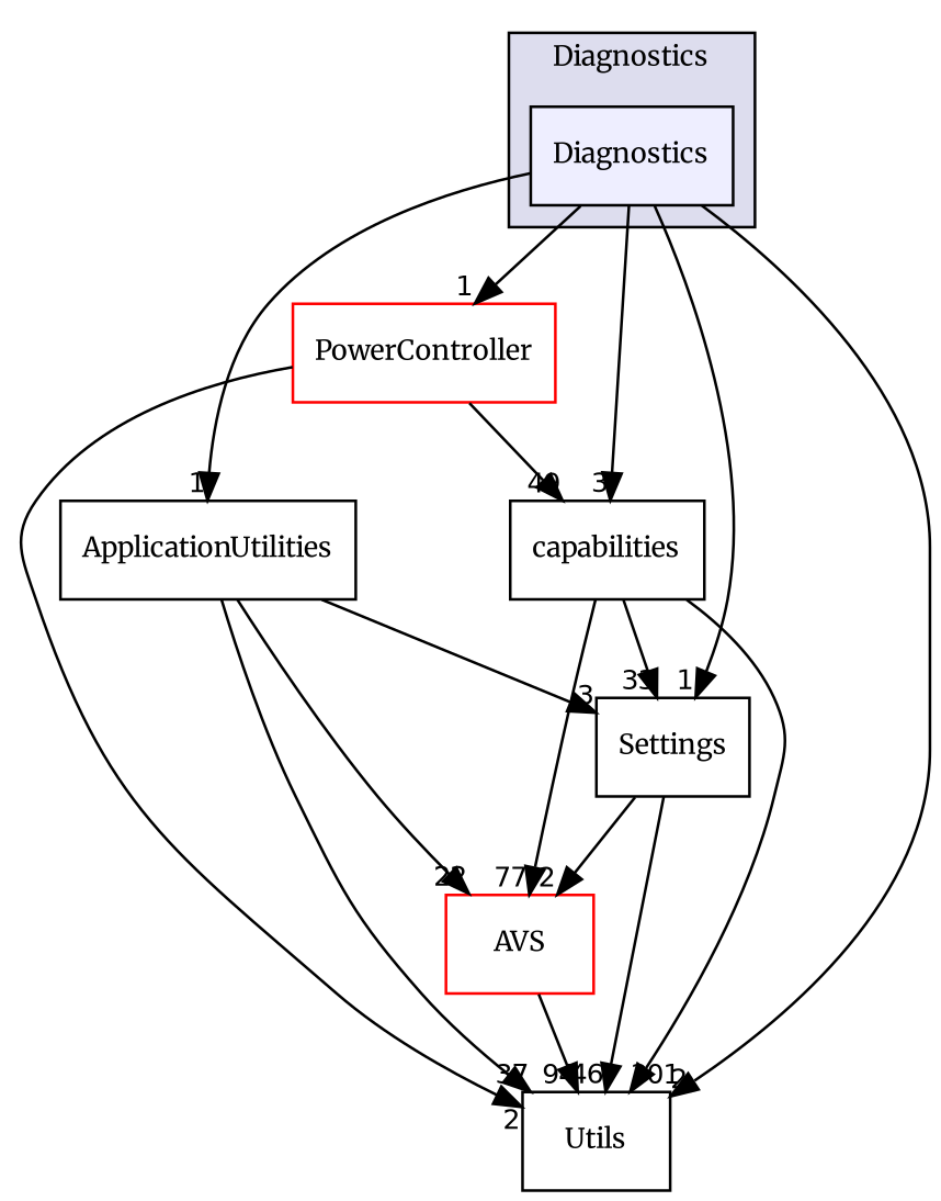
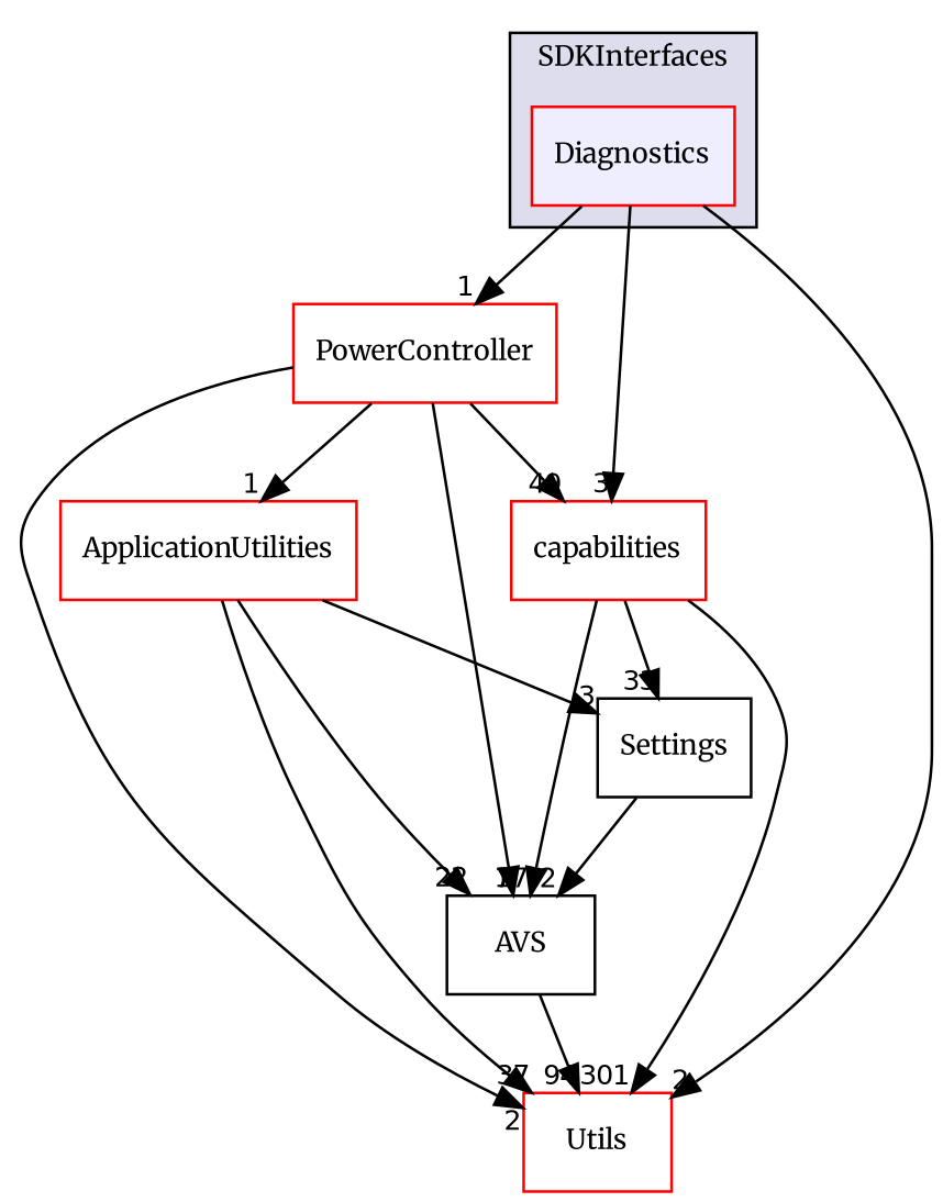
  digraph {
    compound=true
    fontname=Merriweather
    node [fillcolor=white fontname=Merriweather fontsize=10 shape=box style=filled color=red]
    edge [fontname=Merriweather headlabel=1 labeldistance=1.5 labelfontname=Helvetica labelfontsize=10]
-   n1 [fillcolor="#eeeeff" label=Diagnostics pencolor=black color=""]
-   n2 [color=black label=ApplicationUtilities]
+   n1 [fillcolor="#eeeeff" label=Diagnostics pencolor=black]
+   n2 [label=ApplicationUtilities]
    n3 [label=PowerController fillcolor="" style=""]
-   n4 [color=black label=Utils]
+   n4 [label=Utils]
    n5 [color=black label=Settings]
-   n6 [color=black label=capabilities]
-   n7 [label=AVS]
+   n6 [label=capabilities]
+   n7 [color=black label=AVS]
    subgraph cluster_1 {
      bgcolor="#ddddee"
      fontsize=10
-     label=Diagnostics
+     label=SDKInterfaces
      pencolor=black
      n1
    }
-   n1 -> n2
+   n3 -> n2
    n1 -> n3
    n1 -> n4 [headlabel=2]
-   n1 -> n5
    n1 -> n6 [headlabel=3]
    n2 -> n4 [headlabel=37]
    n2 -> n5 [headlabel=3]
    n2 -> n7 [headlabel=22]
    n3 -> n4 [headlabel=2]
    n3 -> n6 [headlabel=49]
-   n5 -> n4 [headlabel=46]
+   n3 -> n7
    n5 -> n7 [headlabel=2]
    n6 -> n4 [headlabel=301]
    n6 -> n5 [headlabel=33]
    n6 -> n7 [headlabel=77]
    n7 -> n4 [headlabel=94]
  }
